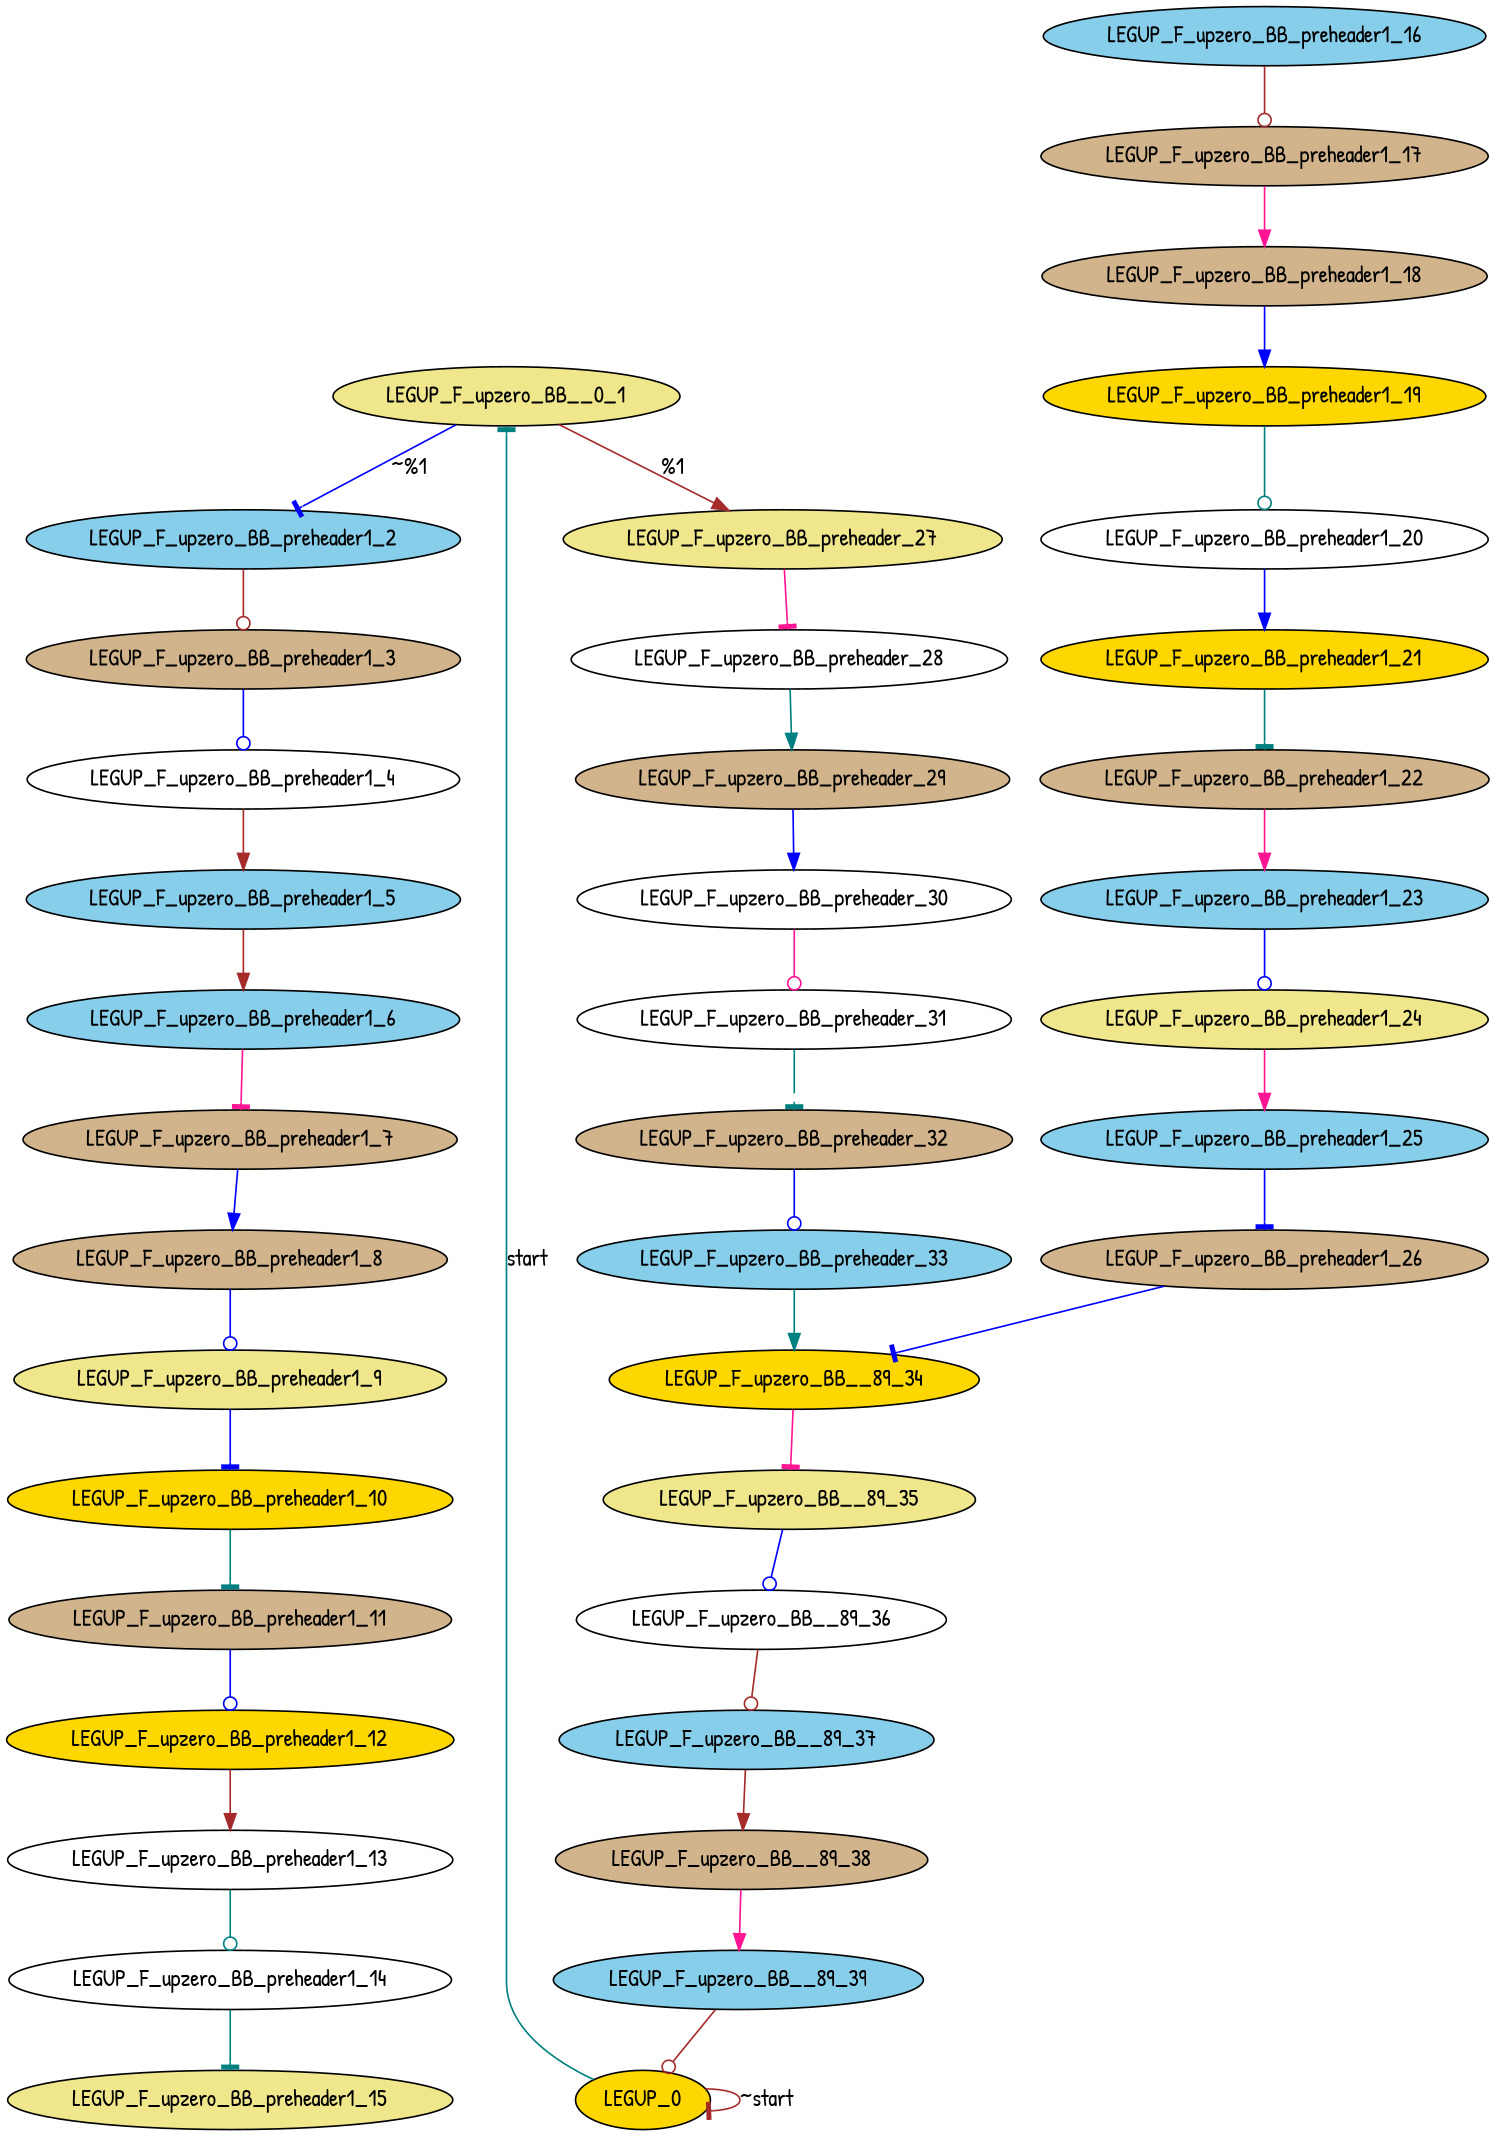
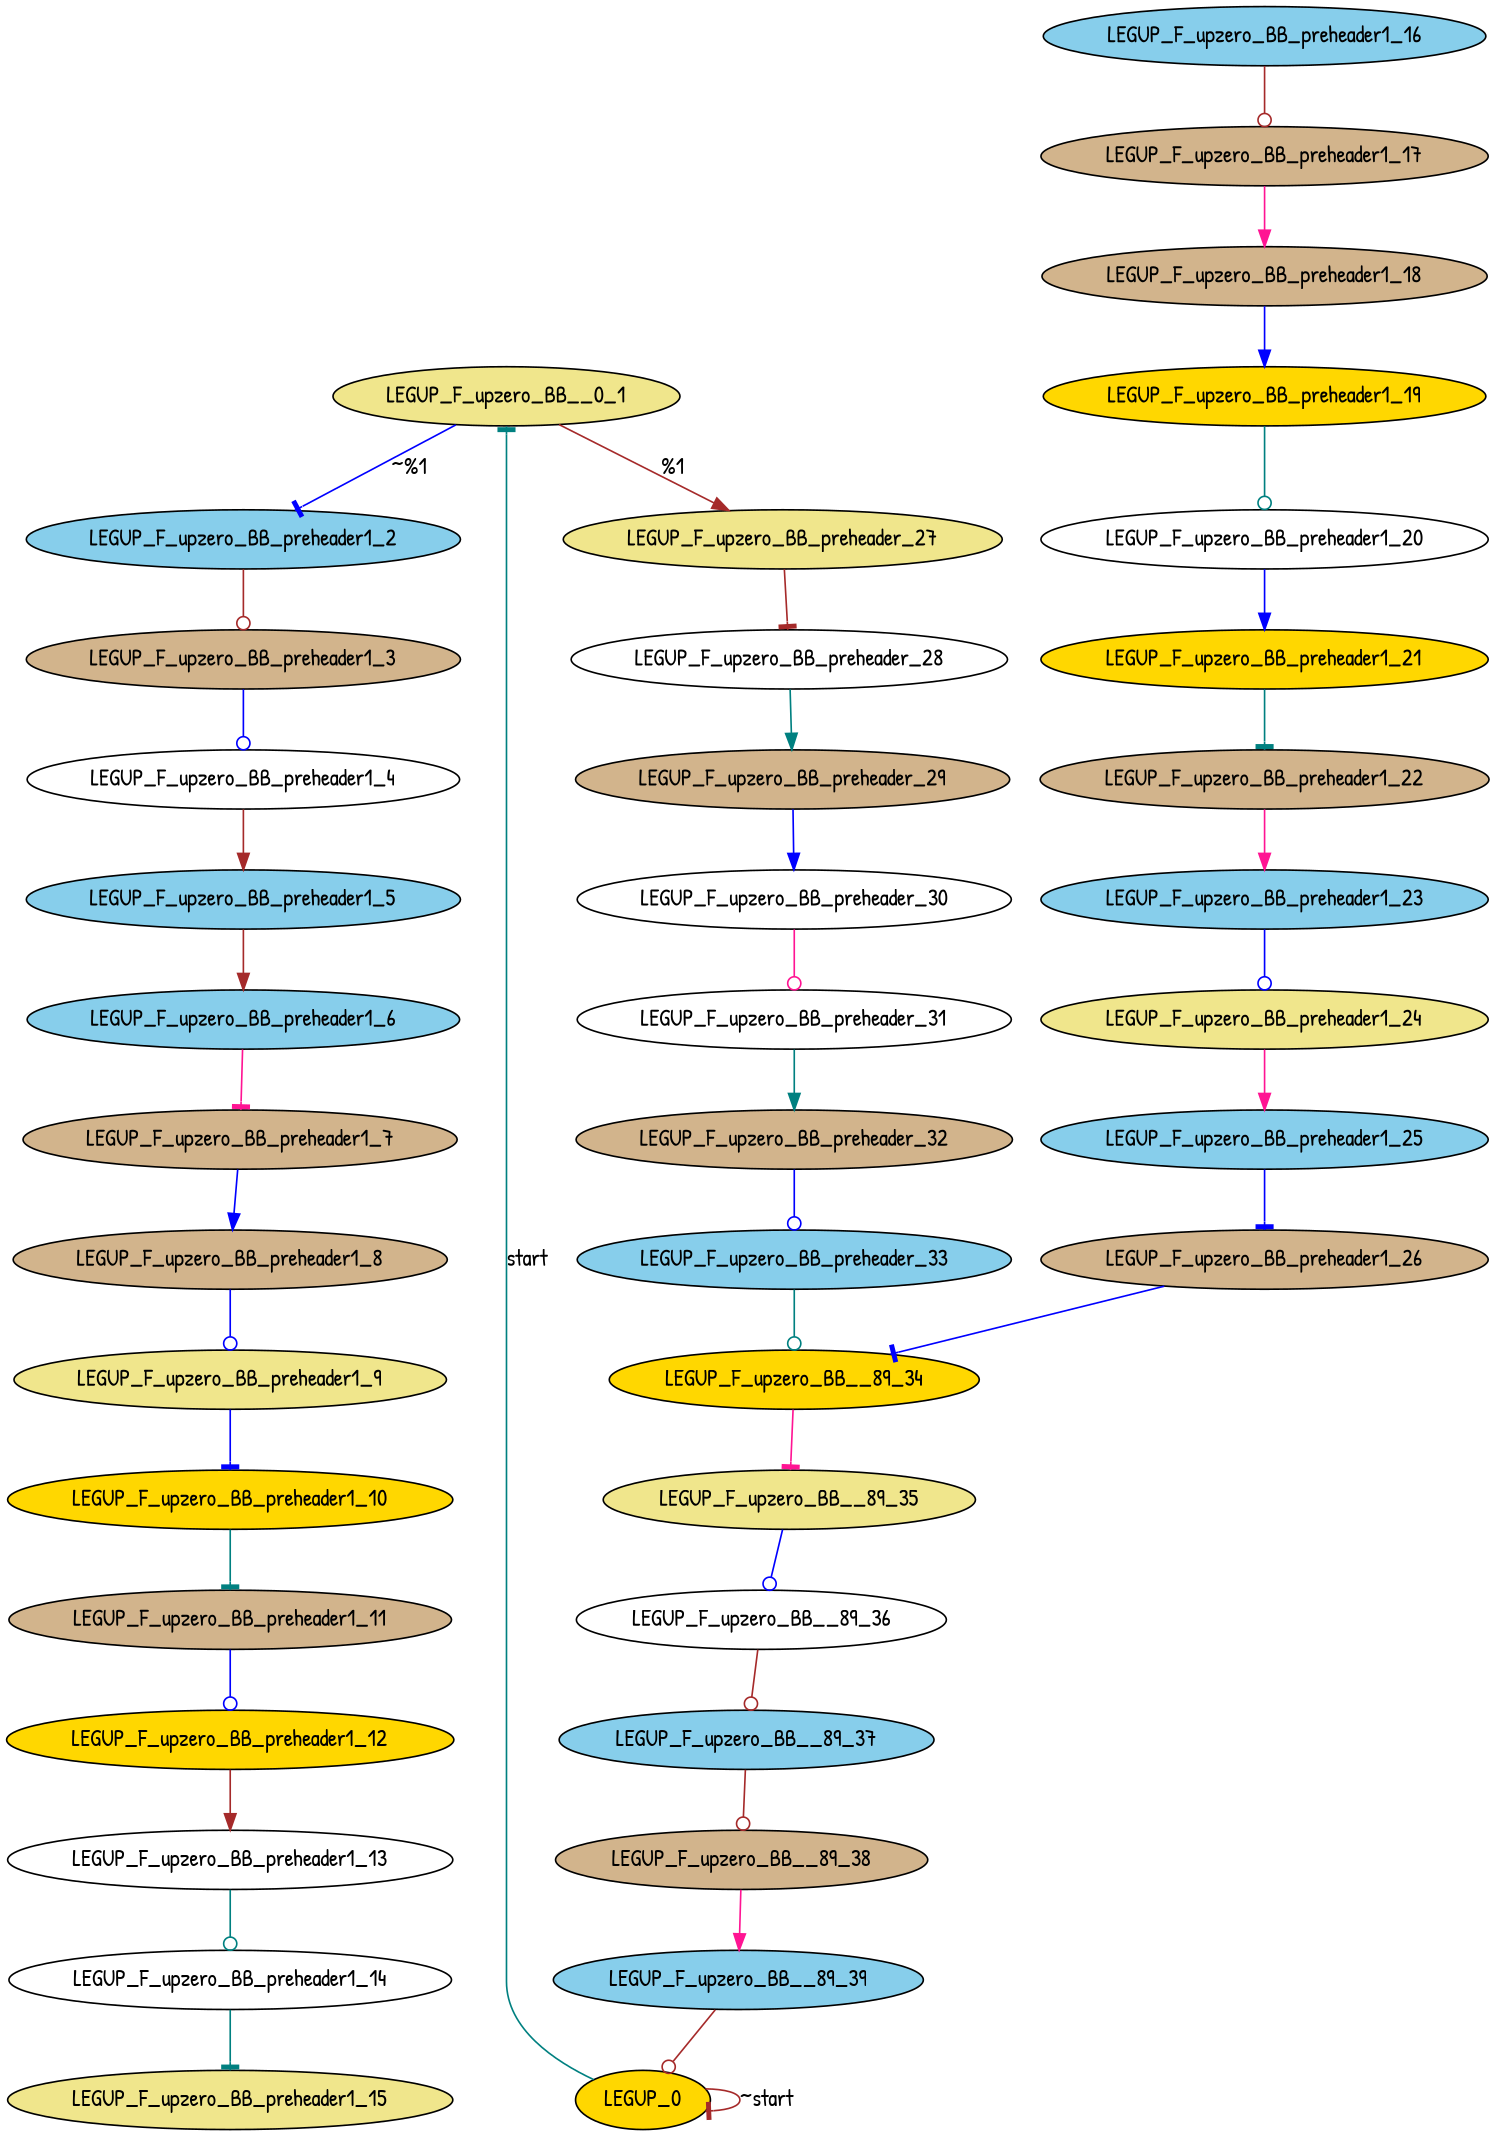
  digraph {
    fontname="Patrick Hand"
    node [fillcolor=tan fontname="Patrick Hand" style=filled]
    edge [arrowhead=odot color=blue fontname="Patrick Hand"]
    n1 [fillcolor=khaki label=LEGUP_F_upzero_BB__0_1]
    n2 [fillcolor=khaki label=LEGUP_F_upzero_BB_preheader_27]
    n3 [fillcolor=skyblue label=LEGUP_F_upzero_BB_preheader1_2]
    n4 [fillcolor=white label=LEGUP_F_upzero_BB_preheader_28]
    n5 [label=LEGUP_F_upzero_BB_preheader1_3]
    n6 [fillcolor=gold label=LEGUP_0]
    n7 [label=LEGUP_F_upzero_BB_preheader_29]
    n8 [fillcolor=white label=LEGUP_F_upzero_BB_preheader1_4]
    n9 [fillcolor=skyblue label=LEGUP_F_upzero_BB_preheader1_5]
    n10 [fillcolor=skyblue label=LEGUP_F_upzero_BB_preheader1_6]
    n11 [label=LEGUP_F_upzero_BB_preheader1_7]
    n12 [label=LEGUP_F_upzero_BB_preheader1_8]
    n13 [fillcolor=khaki label=LEGUP_F_upzero_BB_preheader1_9]
    n14 [fillcolor=gold label=LEGUP_F_upzero_BB_preheader1_10]
    n15 [label=LEGUP_F_upzero_BB_preheader1_11]
    n16 [fillcolor=gold label=LEGUP_F_upzero_BB_preheader1_12]
    n17 [fillcolor=white label=LEGUP_F_upzero_BB_preheader1_13]
    n18 [fillcolor=white label=LEGUP_F_upzero_BB_preheader1_14]
    n19 [fillcolor=khaki label=LEGUP_F_upzero_BB_preheader1_15]
    n20 [fillcolor=skyblue label=LEGUP_F_upzero_BB_preheader1_16]
    n21 [label=LEGUP_F_upzero_BB_preheader1_17]
    n22 [label=LEGUP_F_upzero_BB_preheader1_18]
    n23 [fillcolor=gold label=LEGUP_F_upzero_BB_preheader1_19]
    n24 [fillcolor=white label=LEGUP_F_upzero_BB_preheader1_20]
    n25 [fillcolor=gold label=LEGUP_F_upzero_BB_preheader1_21]
    n26 [label=LEGUP_F_upzero_BB_preheader1_22]
    n27 [fillcolor=skyblue label=LEGUP_F_upzero_BB_preheader1_23]
    n28 [fillcolor=khaki label=LEGUP_F_upzero_BB_preheader1_24]
    n29 [fillcolor=skyblue label=LEGUP_F_upzero_BB_preheader1_25]
    n30 [label=LEGUP_F_upzero_BB_preheader1_26]
    n31 [fillcolor=gold label=LEGUP_F_upzero_BB__89_34]
    n32 [fillcolor=khaki label=LEGUP_F_upzero_BB__89_35]
    n33 [fillcolor=white label=LEGUP_F_upzero_BB__89_36]
    n34 [fillcolor=white label=LEGUP_F_upzero_BB_preheader_30]
    n35 [fillcolor=white label=LEGUP_F_upzero_BB_preheader_31]
    n36 [label=LEGUP_F_upzero_BB_preheader_32]
    n37 [fillcolor=skyblue label=LEGUP_F_upzero_BB_preheader_33]
    n38 [fillcolor=skyblue label=LEGUP_F_upzero_BB__89_37]
    n39 [label=LEGUP_F_upzero_BB__89_38]
    n40 [fillcolor=skyblue label=LEGUP_F_upzero_BB__89_39]
    n1 -> n2 [arrowhead=normal color=brown label="%1"]
    n1 -> n3 [arrowhead=tee label="~%1"]
-   n2 -> n4 [arrowhead=tee color=deeppink]
+   n2 -> n4 [arrowhead=tee color=brown]
    n3 -> n5 [color=brown]
    n4 -> n7 [arrowhead=normal color=teal]
    n5 -> n8
    n6 -> n1 [arrowhead=tee color=teal label=start]
    n6 -> n6 [arrowhead=tee color=brown label="~start"]
    n7 -> n34 [arrowhead=normal]
    n8 -> n9 [arrowhead=normal color=brown]
    n9 -> n10 [arrowhead=normal color=brown]
    n10 -> n11 [arrowhead=tee color=deeppink]
    n11 -> n12 [arrowhead=normal]
    n12 -> n13
    n13 -> n14 [arrowhead=tee]
    n14 -> n15 [arrowhead=tee color=teal]
    n15 -> n16
    n16 -> n17 [arrowhead=normal color=brown]
    n17 -> n18 [color=teal]
    n18 -> n19 [arrowhead=tee color=teal]
    n20 -> n21 [color=brown]
    n21 -> n22 [arrowhead=normal color=deeppink]
    n22 -> n23 [arrowhead=normal]
    n23 -> n24 [color=teal]
    n24 -> n25 [arrowhead=normal]
    n25 -> n26 [arrowhead=tee color=teal]
    n26 -> n27 [arrowhead=normal color=deeppink]
    n27 -> n28
    n28 -> n29 [arrowhead=normal color=deeppink]
    n29 -> n30 [arrowhead=tee]
    n30 -> n31 [arrowhead=tee]
    n31 -> n32 [arrowhead=tee color=deeppink]
    n32 -> n33
    n33 -> n38 [color=brown]
    n34 -> n35 [color=deeppink]
-   n35 -> n36 [arrowhead=tee color=teal]
+   n35 -> n36 [arrowhead=normal color=teal]
    n36 -> n37
-   n37 -> n31 [arrowhead=normal color=teal]
-   n38 -> n39 [arrowhead=normal color=brown]
+   n37 -> n31 [color=teal]
+   n38 -> n39 [color=brown]
    n39 -> n40 [arrowhead=normal color=deeppink]
    n40 -> n6 [color=brown]
  }
